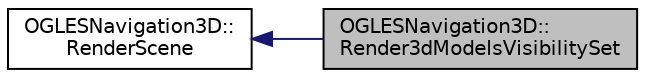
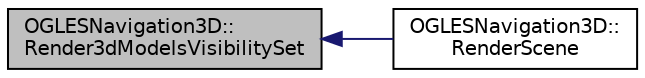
  digraph {
    rankdir=LR
    node [color=black fontname=Helvetica fontsize=10 shape=record style=filled]
    n1 [fillcolor=grey75 fontcolor=black height=0.2 label="OGLESNavigation3D::\lRender3dModelsVisibilitySet" width=0.4]
    n2 [fillcolor=white height=0.2 label="OGLESNavigation3D::\lRenderScene" width=0.4]
-   n2 -> n1 [color=midnightblue dir=back fontname=Helvetica fontsize=10 labelfontname=Helvetica labelfontsize=10 style=solid]
+   n1 -> n2 [color=midnightblue dir=back fontname=Helvetica fontsize=10 labelfontname=Helvetica labelfontsize=10 style=solid]
  }
